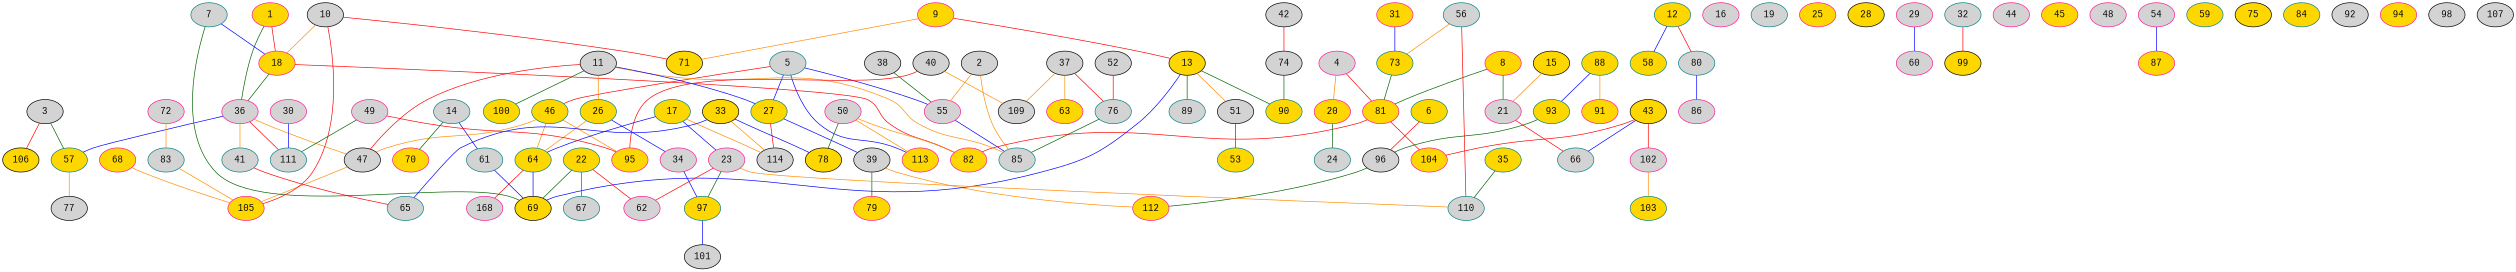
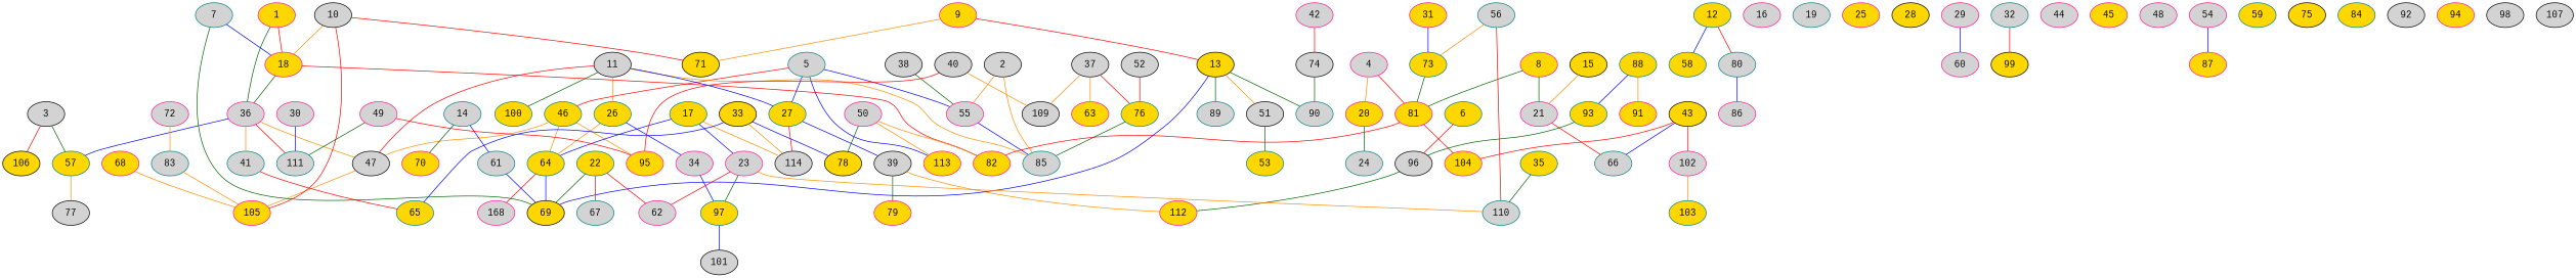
  graph {
    fontname="Liberation Mono"
    node [color=deeppink fillcolor=lightgrey fontname="Liberation Mono" style=filled]
    edge [color=darkorange fontname="Liberation Mono"]
    1 [fillcolor=gold]
    18 [fillcolor=gold]
    36
    82 [fillcolor=gold]
    57 [color=teal fillcolor=gold]
    47 [color=black]
    111 [color=teal]
    41 [color=teal]
    2 [color=black]
    55
    85 [color=teal]
    3 [color=black]
    106 [color=black fillcolor=gold]
    77 [color=black]
    20 [fillcolor=gold]
    4
    81 [fillcolor=gold]
    24 [color=teal]
    104 [fillcolor=gold]
    5 [color=teal]
    27 [color=teal fillcolor=gold]
    46 [color=teal fillcolor=gold]
    113 [fillcolor=gold]
    114 [color=black]
    39 [color=black]
    64 [color=teal fillcolor=gold]
    95 [fillcolor=gold]
    6 [color=teal fillcolor=gold]
    96 [color=black]
    112 [fillcolor=gold]
    7 [color=teal]
    69 [color=black fillcolor=gold]
    8 [fillcolor=gold]
    21
    66 [color=teal]
    9 [fillcolor=gold]
    13 [color=black fillcolor=gold]
    71 [color=black fillcolor=gold]
    51 [color=black]
    89 [color=teal]
-   90 [color=teal fillcolor=gold]
+   90 [color=teal]
    10 [color=black]
    105 [fillcolor=gold]
    11 [color=black]
    26 [color=teal fillcolor=gold]
    100 [color=teal fillcolor=gold]
    34
    12 [color=teal fillcolor=gold]
    58 [color=teal fillcolor=gold]
    80 [color=teal]
    86
    53 [color=teal fillcolor=gold]
    14 [color=teal]
    61 [color=teal]
    70 [fillcolor=gold]
    15 [color=black fillcolor=gold]
    16
    17 [color=teal fillcolor=gold]
    23
    62
    97 [color=teal fillcolor=gold]
    110 [color=teal]
    n63 [label=168]
    19 [color=teal]
    22 [color=teal fillcolor=gold]
    67 [color=teal]
    101 [color=black]
    25 [fillcolor=gold]
    79 [fillcolor=gold]
    28 [color=black fillcolor=gold]
    29
    60
    30
    31 [fillcolor=gold]
    73 [color=teal fillcolor=gold]
    32 [color=teal]
    99 [color=black fillcolor=gold]
    33 [color=black fillcolor=gold]
-   65 [color=teal]
+   65 [color=teal fillcolor=gold]
    78 [color=black fillcolor=gold]
    35 [color=teal fillcolor=gold]
    37 [color=black]
    63 [fillcolor=gold]
-   76 [color=teal]
+   76 [color=teal fillcolor=gold]
    109 [color=black]
    38 [color=black]
    40 [color=black]
    74 [color=black]
-   42 [color=black]
+   42
    43 [color=black fillcolor=gold]
    102
    103 [color=teal fillcolor=gold]
    44
    45 [fillcolor=gold]
    48
    49
    50
    52 [color=black]
    87 [fillcolor=gold]
    54
    56 [color=teal]
    59 [color=teal fillcolor=gold]
    68 [fillcolor=gold]
    83 [color=teal]
    72
    75 [color=black fillcolor=gold]
    84 [color=teal fillcolor=gold]
    88 [color=teal fillcolor=gold]
    91 [fillcolor=gold]
    93 [color=teal fillcolor=gold]
    92 [color=black]
    94 [fillcolor=gold]
    98 [color=black]
    107 [color=black]
    1 -- 18 [color=red]
    1 -- 36 [color=darkgreen]
    18 -- 36 [color=darkgreen]
    18 -- 82 [color=red]
    36 -- 57 [color=blue]
    36 -- 47
    36 -- 111 [color=red]
    36 -- 41
    57 -- 77
    47 -- 105
    41 -- 65 [color=red]
    2 -- 55
    2 -- 85
    55 -- 85 [color=blue]
    3 -- 57 [color=darkgreen]
    3 -- 106 [color=red]
    20 -- 24 [color=darkgreen]
    4 -- 20
    4 -- 81 [color=red]
    81 -- 82 [color=red]
    81 -- 104 [color=red]
    5 -- 55 [color=blue]
    5 -- 27 [color=blue]
    5 -- 46 [color=red]
    5 -- 113 [color=blue]
    27 -- 114 [color=red]
    27 -- 39 [color=blue]
    46 -- 47
    46 -- 64
    46 -- 95
    39 -- 112
    39 -- 79 [color=darkgreen]
    64 -- 69 [color=blue]
    64 -- n63 [color=red]
    6 -- 96 [color=red]
    96 -- 112 [color=darkgreen]
    7 -- 18 [color=blue]
    7 -- 69 [color=darkgreen]
    8 -- 81 [color=darkgreen]
    8 -- 21 [color=darkgreen]
    21 -- 66 [color=red]
    9 -- 13 [color=red]
    9 -- 71
    13 -- 69 [color=blue]
    13 -- 51
    13 -- 89 [color=darkgreen]
    13 -- 90 [color=darkgreen]
    51 -- 53 [color=darkgreen]
    10 -- 18
    10 -- 71 [color=red]
    10 -- 105 [color=red]
    11 -- 47 [color=red]
    11 -- 85
    11 -- 27 [color=blue]
    11 -- 26
    11 -- 100 [color=darkgreen]
    26 -- 64
    26 -- 34 [color=blue]
    34 -- 97 [color=blue]
    12 -- 58 [color=blue]
    12 -- 80 [color=red]
    80 -- 86 [color=blue]
    14 -- 61 [color=blue]
    14 -- 70 [color=darkgreen]
    61 -- 69 [color=blue]
    15 -- 21
    17 -- 114
    17 -- 64 [color=blue]
    17 -- 23 [color=blue]
    23 -- 62 [color=red]
    23 -- 97 [color=darkgreen]
    23 -- 110
    97 -- 101 [color=blue]
    22 -- 69 [color=darkgreen]
    22 -- 62 [color=red]
    22 -- 67 [color=red]
    29 -- 60 [color=blue]
    30 -- 111 [color=blue]
    31 -- 73 [color=blue]
    73 -- 81 [color=darkgreen]
    32 -- 99 [color=red]
    33 -- 114
    33 -- 65 [color=blue]
    33 -- 78 [color=blue]
    35 -- 110 [color=darkgreen]
    37 -- 63
    37 -- 76 [color=red]
    37 -- 109
    76 -- 85 [color=darkgreen]
    38 -- 55 [color=darkgreen]
    40 -- 95 [color=red]
    40 -- 109
    74 -- 90 [color=darkgreen]
    42 -- 74 [color=red]
    43 -- 104 [color=red]
    43 -- 66 [color=blue]
    43 -- 102 [color=red]
    102 -- 103
    49 -- 111 [color=darkgreen]
    49 -- 95 [color=red]
    50 -- 82
    50 -- 113
    50 -- 78 [color=darkgreen]
    52 -- 76 [color=red]
    54 -- 87 [color=blue]
    56 -- 110 [color=red]
    56 -- 73
    68 -- 105
    83 -- 105
    72 -- 83
    88 -- 91
    88 -- 93 [color=blue]
    93 -- 96 [color=darkgreen]
  }
